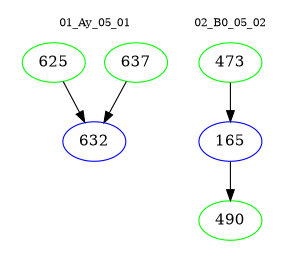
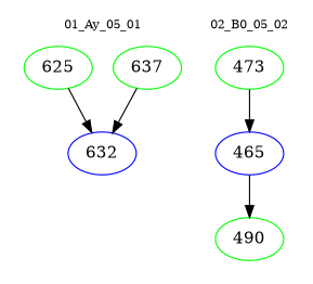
  digraph {
    node [color=green]
    edge [color=black]
    n1 [label=637]
    n2 [color=blue label=632]
    n3 [label=625]
    n4 [label=473]
-   n5 [color=blue label=165]
+   n5 [color=blue label=465]
    n6 [label=490]
    subgraph cluster_1 {
      color=white
      fontsize=10
      label="01_Ay_05_01"
      n1
      n2
      n3
    }
    subgraph cluster_2 {
      color=white
      fontsize=10
      label="02_B0_05_02"
      n4
      n5
      n6
    }
    n1 -> n2
    n3 -> n2
    n4 -> n5
    n5 -> n6
  }
